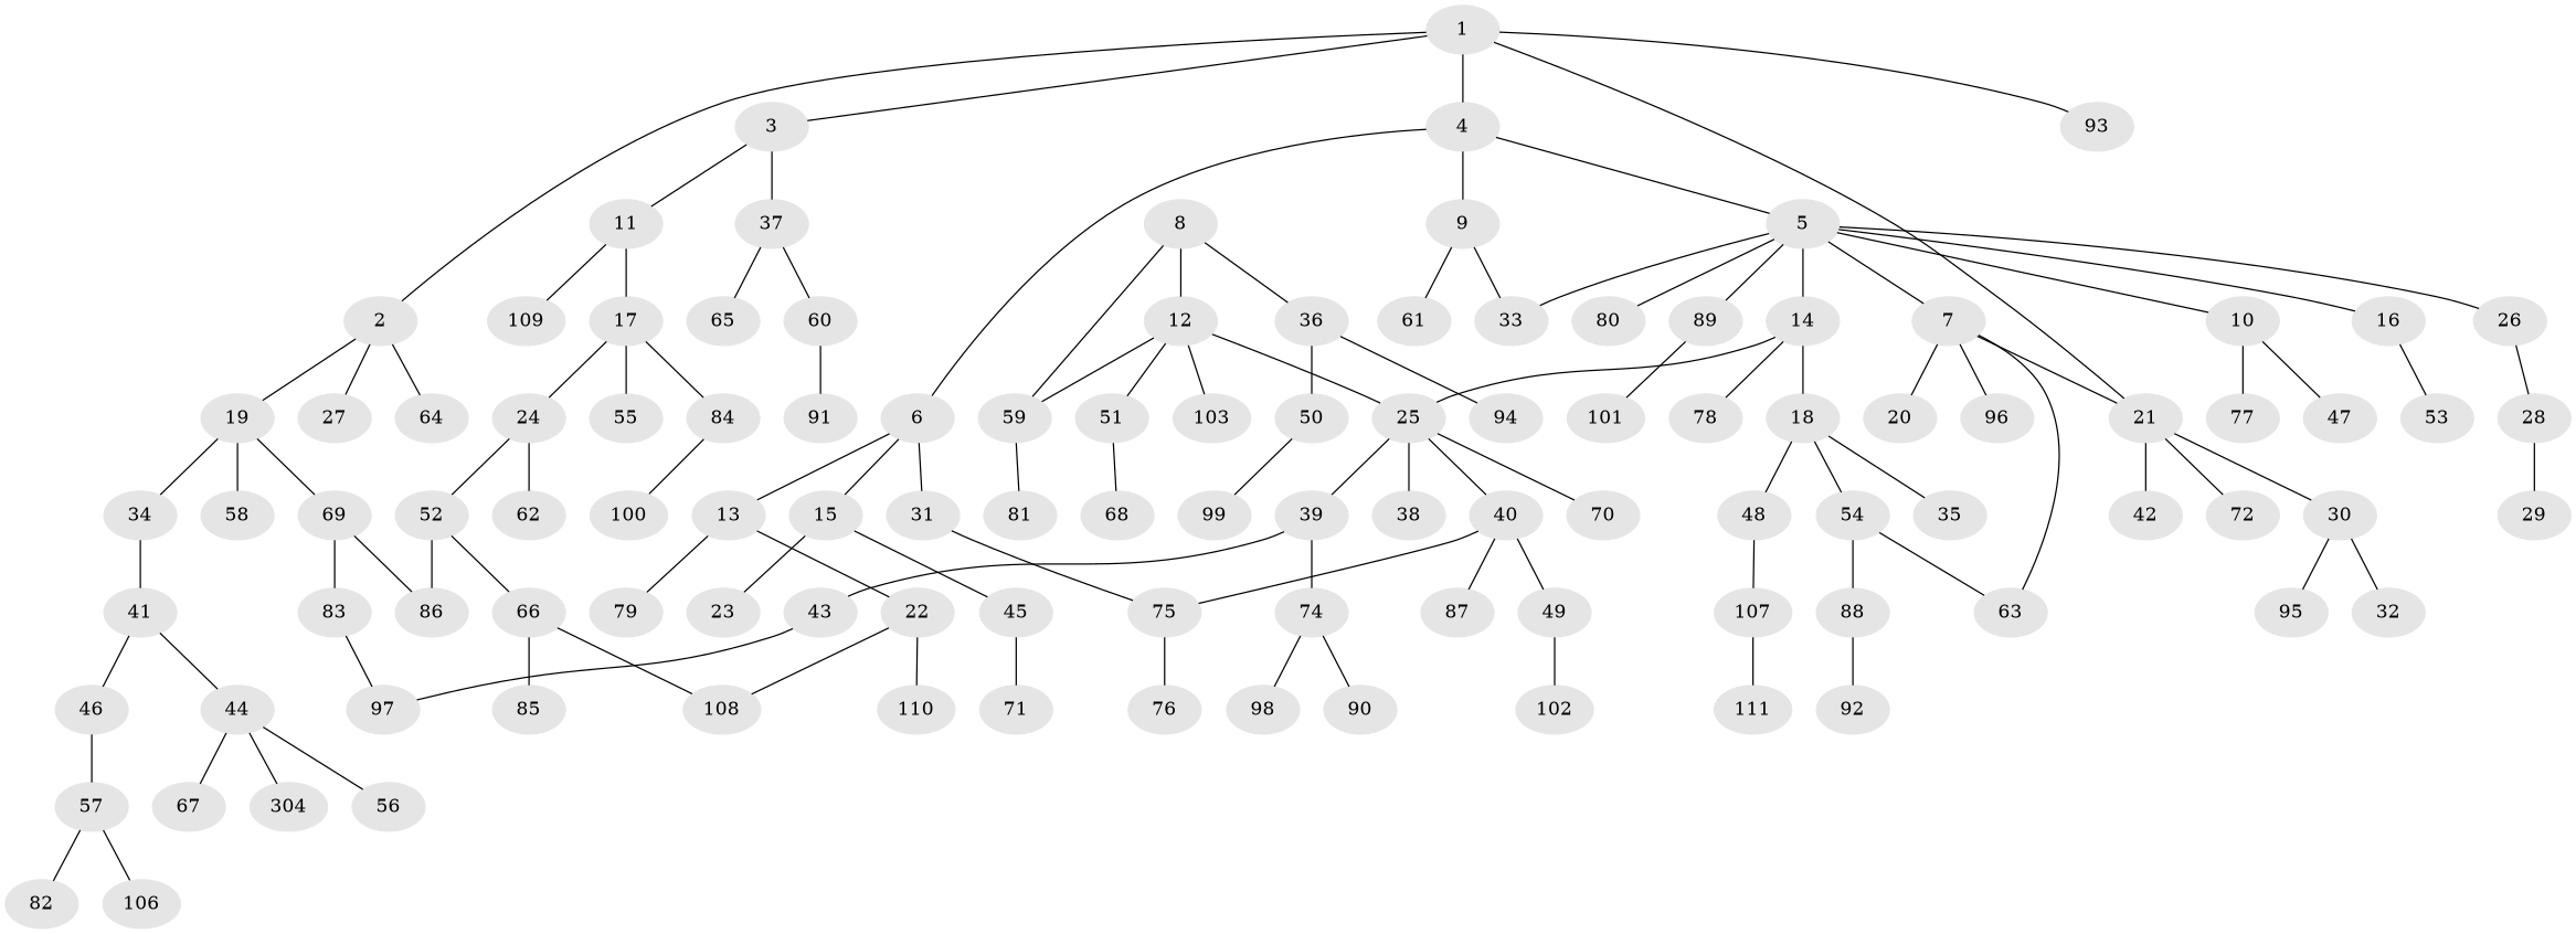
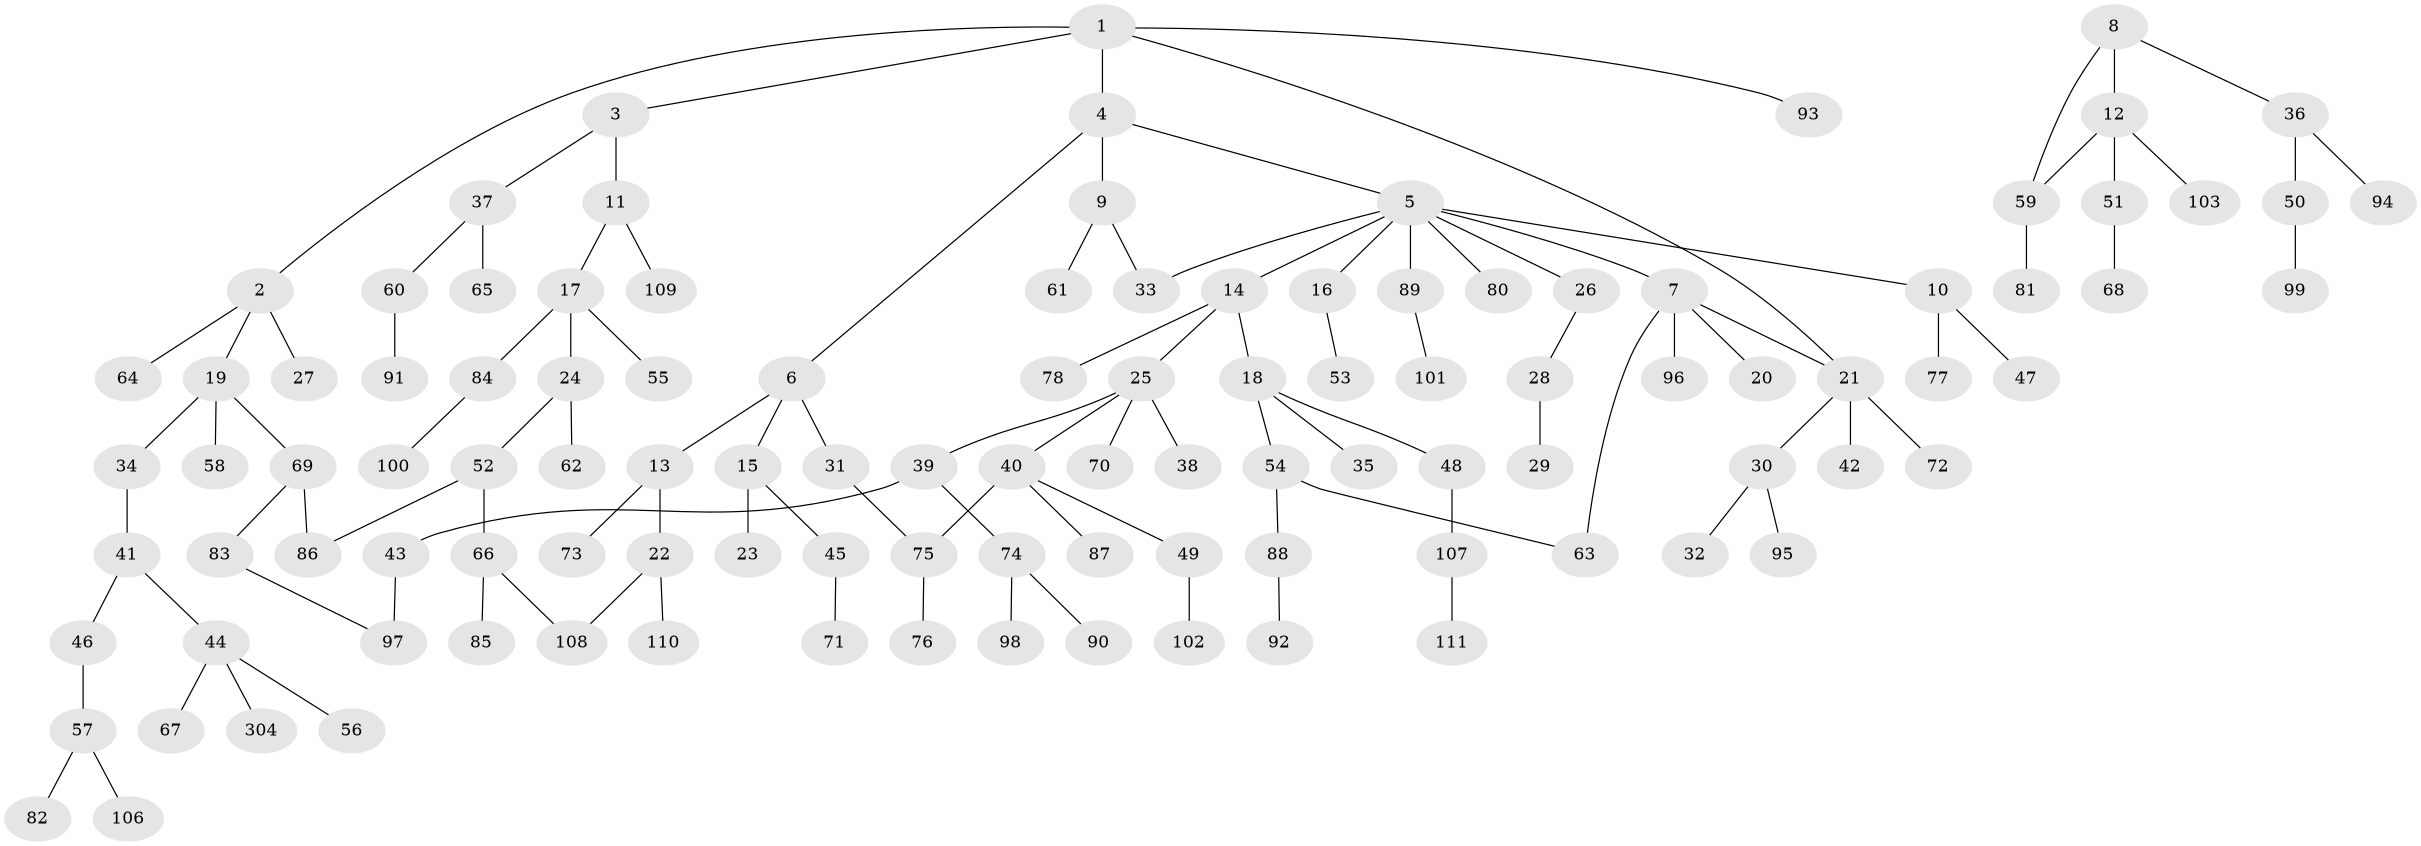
  graph {
    node [color=gray90 style=filled]
    1
    2
    3
    4
    21
    93
    19
    27
    64
    11
    37
    5
    6
    9
    30
    42
    72
    34
    58
    69
    17
    109
    60
    65
    7
    10
    14
    16
    26
    33
    80
    89
    13
    15
    31
    61
    20
    63
    96
    47
    77
    25
    18
    78
    53
    28
    101
    8
    12
    36
    59
    22
-   79
+   79 [label=73]
    23
    45
    75
    51
    103
    50
    94
    81
    24
    55
    84
    38
    39
    40
    70
    68
    108
    110
    35
    48
    54
    71
    52
    62
    100
    107
    88
    41
    86
    83
    32
    95
    66
    43
    74
    49
    87
    29
    76
    44
    46
    99
    91
    97
    90
    98
    102
    56
    67
    n103 [label=304]
    57
    82
    106
    111
    85
    92
    1 -- 2
    1 -- 3
    1 -- 4
    1 -- 21
    1 -- 93
    2 -- 19
    2 -- 27
    2 -- 64
    3 -- 11
    3 -- 37
    4 -- 5
    4 -- 6
    4 -- 9
    21 -- 30
    21 -- 42
    21 -- 72
    19 -- 34
    19 -- 58
    19 -- 69
    11 -- 17
    11 -- 109
    37 -- 60
    37 -- 65
    5 -- 7
    5 -- 10
    5 -- 14
    5 -- 16
    5 -- 26
    5 -- 33
    5 -- 80
    5 -- 89
    6 -- 13
    6 -- 15
    6 -- 31
    9 -- 33
    9 -- 61
    30 -- 32
    30 -- 95
    34 -- 41
    69 -- 86
    69 -- 83
    17 -- 24
    17 -- 55
    17 -- 84
    60 -- 91
    7 -- 21
    7 -- 20
    7 -- 63
    7 -- 96
    10 -- 47
    10 -- 77
    14 -- 25
    14 -- 18
    14 -- 78
    16 -- 53
    26 -- 28
    89 -- 101
    13 -- 22
    13 -- 79
    15 -- 23
    15 -- 45
    31 -- 75
    25 -- 38
    25 -- 39
    25 -- 40
    25 -- 70
    18 -- 35
    18 -- 48
    18 -- 54
    28 -- 29
    8 -- 12
    8 -- 36
    8 -- 59
-   12 -- 25
    12 -- 59
    12 -- 51
    12 -- 103
    36 -- 50
    36 -- 94
    59 -- 81
    22 -- 108
    22 -- 110
    45 -- 71
    75 -- 76
    51 -- 68
    50 -- 99
    24 -- 52
    24 -- 62
    84 -- 100
    39 -- 43
    39 -- 74
    40 -- 75
    40 -- 49
    40 -- 87
    48 -- 107
    54 -- 63
    54 -- 88
    52 -- 86
    52 -- 66
    107 -- 111
    88 -- 92
    41 -- 44
    41 -- 46
    83 -- 97
    66 -- 108
    66 -- 85
    43 -- 97
    74 -- 90
    74 -- 98
    49 -- 102
    44 -- 56
    44 -- 67
    44 -- n103
    46 -- 57
    57 -- 82
    57 -- 106
  }
